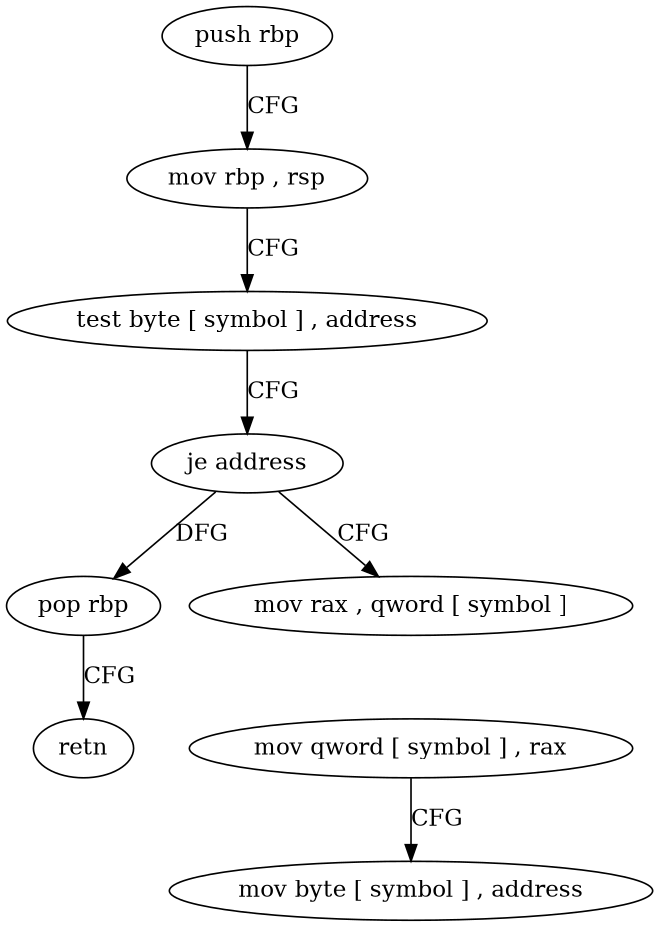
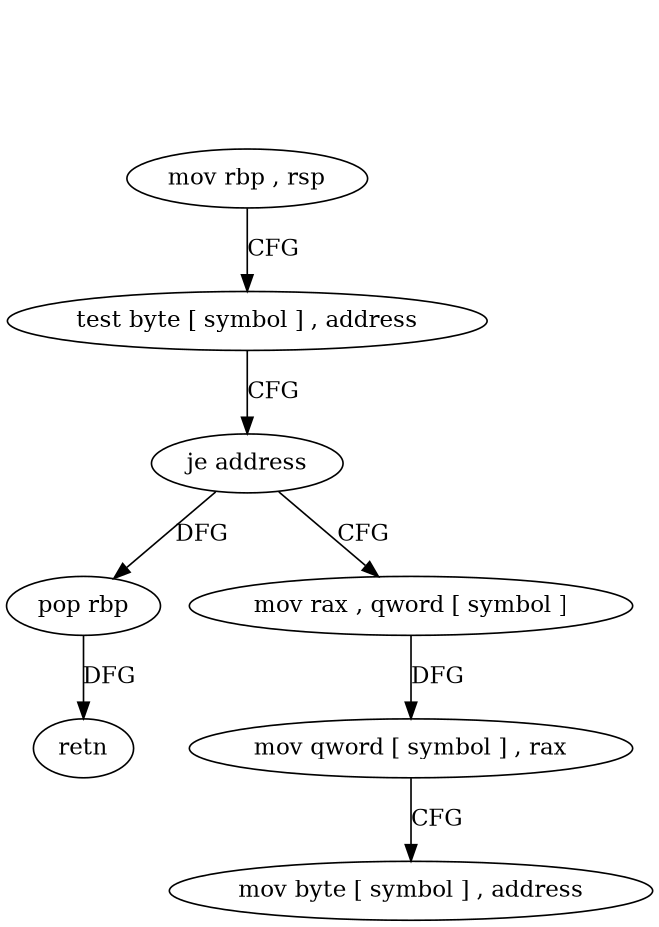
  digraph {
-   n1 [label="push rbp"]
    n2 [label="mov rbp , rsp"]
    n3 [label="test byte [ symbol ] , address"]
    n4 [label="je address"]
    n5 [label="pop rbp"]
    n6 [label="mov rax , qword [ symbol ]"]
    n7 [label=retn]
    n8 [label="mov qword [ symbol ] , rax"]
    n9 [label="mov byte [ symbol ] , address"]
-   n1 -> n2 [label=CFG]
    n2 -> n3 [label=CFG]
    n3 -> n4 [label=CFG]
    n4 -> n5 [label=DFG]
    n4 -> n6 [label=CFG]
-   n5 -> n7 [label=CFG]
+   n5 -> n7 [label=DFG]
+   n6 -> n8 [label=DFG]
    n8 -> n9 [label=CFG]
  }
